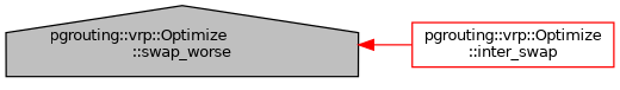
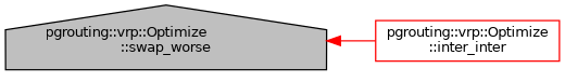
  digraph {
    rankdir=LR
    node [fontname=Helvetica fontsize=10 style=filled]
    n1 [color=black fillcolor=grey75 fontcolor=black height=0.2 label="pgrouting::vrp::Optimize\l::swap_worse" shape=house width=0.4]
-   n2 [color=red fillcolor=white height=0.2 label="pgrouting::vrp::Optimize\l::inter_swap" shape=box width=0.4]
+   n2 [color=red fillcolor=white height=0.2 label="pgrouting::vrp::Optimize\l::inter_inter" shape=box width=0.4]
    n1 -> n2 [color=red dir=back fontname=Helvetica fontsize=10 labelfontname=Helvetica labelfontsize=10 style=solid]
  }
